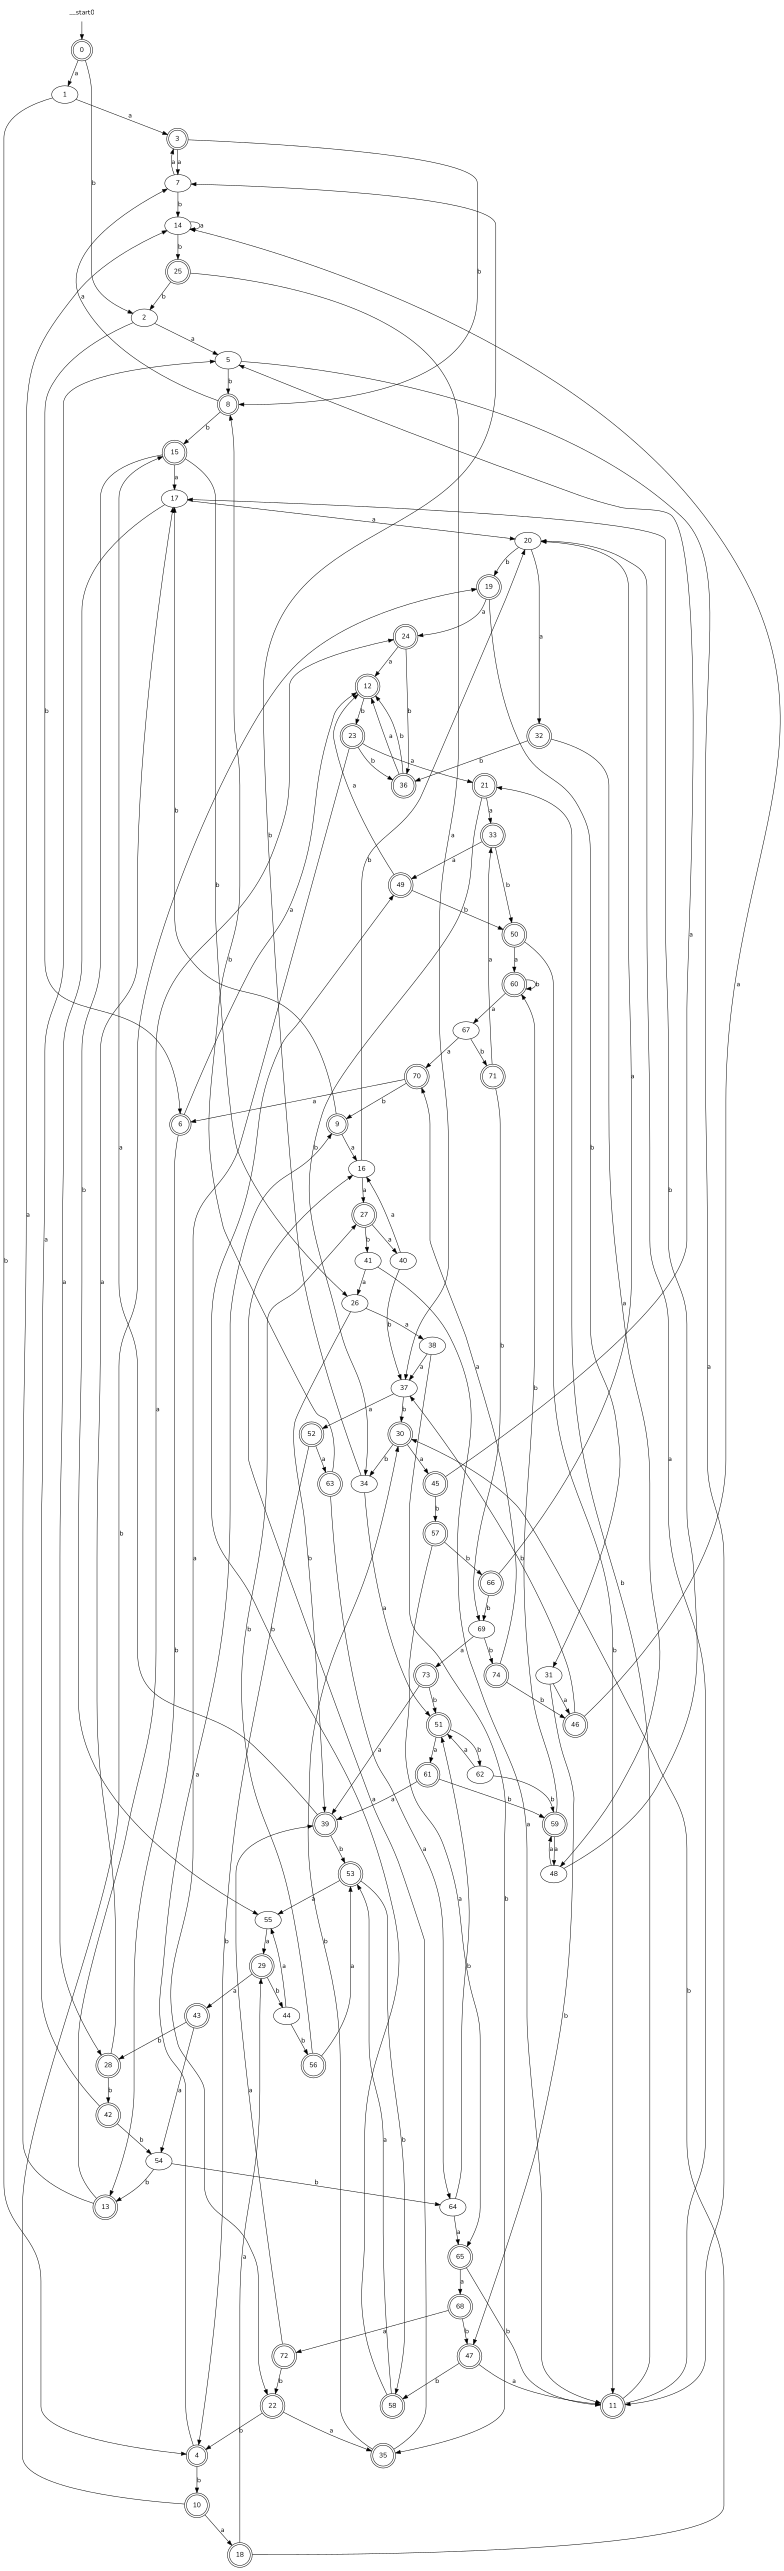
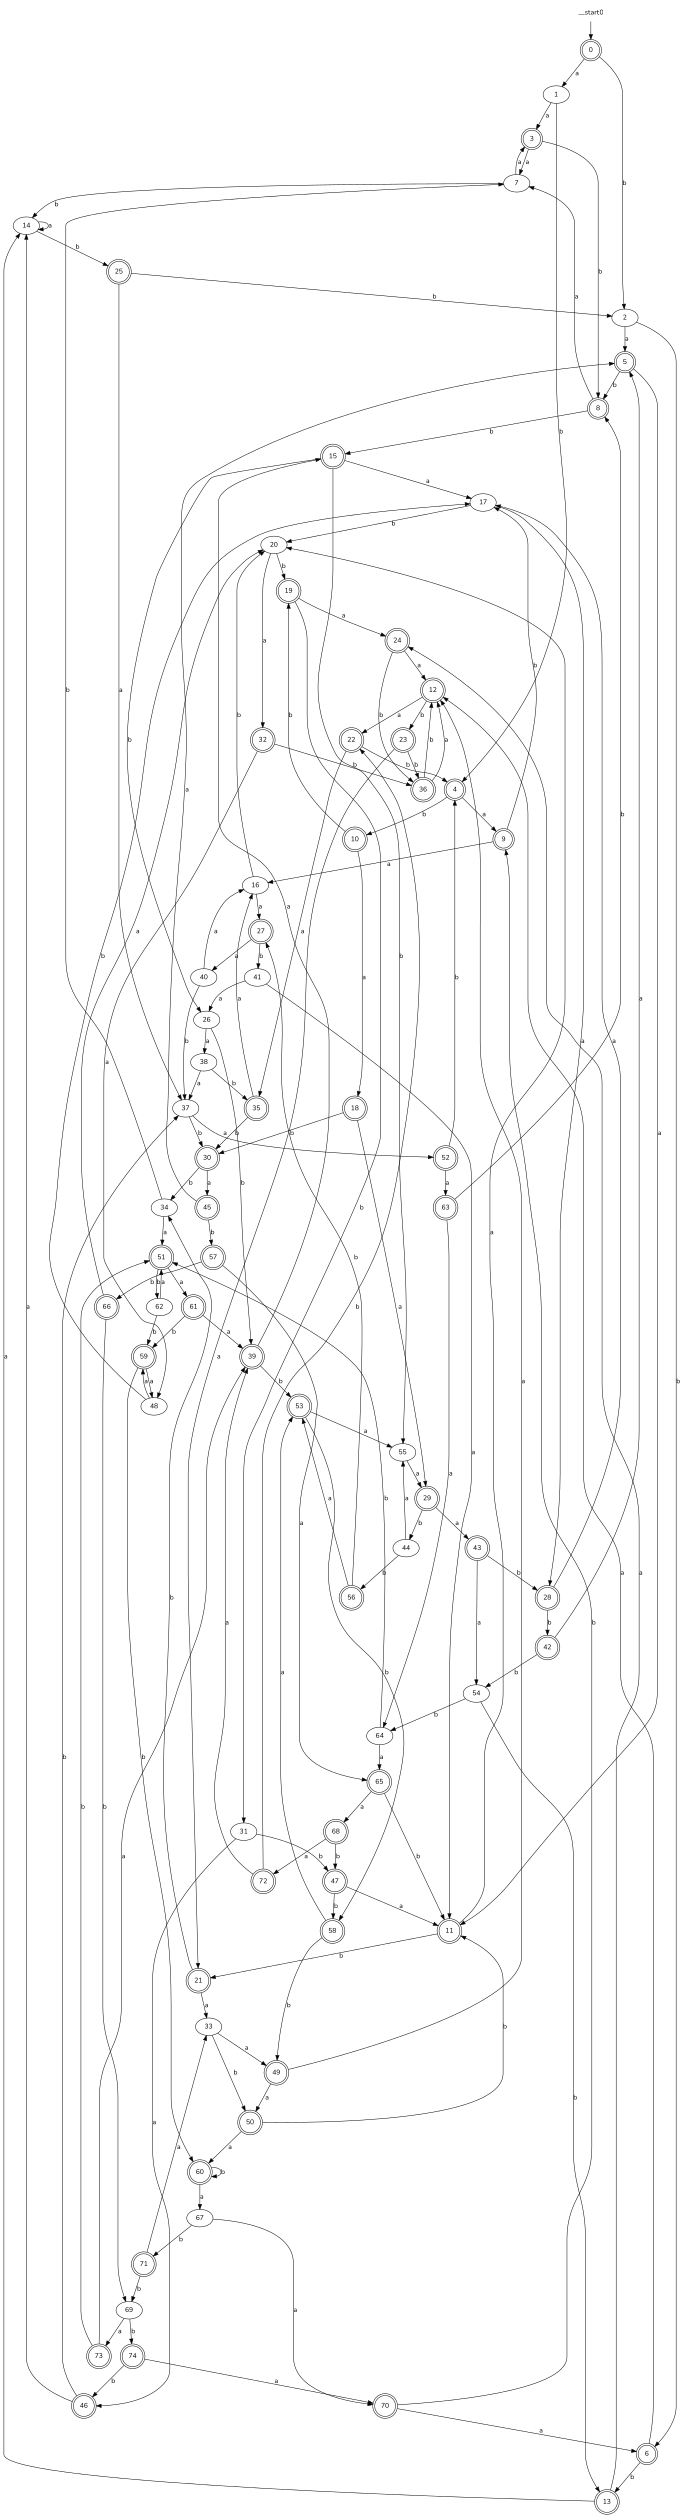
  digraph {
    fontname=Nunito
    node [fontname=Nunito shape=doublecircle]
    edge [fontname=Nunito]
    __start0 [shape=none]
    0
    1 [shape=""]
    2 [shape=""]
    3
    4
-   5 [shape=ellipse]
+   5
    6
    7 [shape=""]
    8
    9
    10
    11
    12
    13
    14 [shape=""]
    15
    16 [shape=""]
    17 [shape=""]
    18
    19
    20 [shape=""]
    21
    22
    23
    24
    25
    26 [shape=""]
    55 [shape=""]
    27
    28
    29
    30
    31 [shape=""]
    32
-   33
+   33 [shape=ellipse]
    34 [shape=""]
    35
    36
    37 [shape=""]
    38 [shape=""]
    39
    40 [shape=""]
    41 [shape=""]
    42
    43
    44 [shape=""]
    45
    46
    47
    48 [shape=""]
    49
    50
    51
    52
    53
    54 [shape=""]
    56
    57
    58
    59
    60
    61
    62 [shape=""]
    63
    64 [shape=""]
    65
    66
    67 [shape=""]
    68
    69 [shape=""]
    70
    71
    72
    73
    74
    __start0 -> 0
    0 -> 1 [label=a]
    0 -> 2 [label=b]
    1 -> 3 [label=a]
    1 -> 4 [label=b]
    2 -> 5 [label=a]
    2 -> 6 [label=b]
    3 -> 7 [label=a]
    3 -> 8 [label=b]
    4 -> 9 [label=a]
    4 -> 10 [label=b]
    5 -> 8 [label=b]
    5 -> 11 [label=a]
    6 -> 12 [label=a]
    6 -> 13 [label=b]
    7 -> 3 [label=a]
    7 -> 14 [label=b]
    8 -> 7 [label=a]
    8 -> 15 [label=b]
    9 -> 16 [label=a]
    9 -> 17 [label=b]
    10 -> 18 [label=a]
    10 -> 19 [label=b]
    11 -> 20 [label=a]
    11 -> 21 [label=b]
-   23 -> 22 [label=a]
+   12 -> 22 [label=a]
    12 -> 23 [label=b]
    13 -> 14 [label=a]
    13 -> 24 [label=a]
    14 -> 14 [label=a]
    14 -> 25 [label=b]
    15 -> 17 [label=a]
    15 -> 26 [label=b]
    15 -> 55 [label=b]
    16 -> 20 [label=b]
    16 -> 27 [label=a]
-   17 -> 20 [label=a]
+   17 -> 20 [label=b]
    17 -> 28 [label=a]
    18 -> 29 [label=a]
    18 -> 30 [label=b]
    19 -> 24 [label=a]
    19 -> 31 [label=b]
    20 -> 19 [label=b]
    20 -> 32 [label=a]
    21 -> 33 [label=a]
    21 -> 34 [label=b]
    22 -> 4 [label=b]
    22 -> 35 [label=a]
    23 -> 21 [label=a]
    23 -> 36 [label=b]
    24 -> 12 [label=a]
    24 -> 36 [label=b]
    25 -> 2 [label=b]
    25 -> 37 [label=a]
    26 -> 38 [label=a]
    26 -> 39 [label=b]
    55 -> 29 [label=a]
    27 -> 40 [label=a]
    27 -> 41 [label=b]
    28 -> 17 [label=a]
    28 -> 42 [label=b]
    29 -> 43 [label=a]
    29 -> 44 [label=b]
    30 -> 34 [label=b]
    30 -> 45 [label=a]
    31 -> 46 [label=a]
    31 -> 47 [label=b]
    32 -> 36 [label=b]
    32 -> 48 [label=a]
    33 -> 49 [label=a]
    33 -> 50 [label=b]
    34 -> 7 [label=b]
    34 -> 51 [label=a]
    35 -> 16 [label=a]
    35 -> 30 [label=b]
    36 -> 12 [label=a]
    36 -> 12 [label=b]
    37 -> 30 [label=b]
    37 -> 52 [label=a]
    38 -> 35 [label=b]
    38 -> 37 [label=a]
    39 -> 15 [label=a]
    39 -> 53 [label=b]
    40 -> 16 [label=a]
    40 -> 37 [label=b]
    41 -> 11 [label=a]
    41 -> 26 [label=a]
    42 -> 5 [label=a]
    42 -> 54 [label=b]
    43 -> 28 [label=b]
    43 -> 54 [label=a]
    44 -> 55 [label=a]
    44 -> 56 [label=b]
    45 -> 5 [label=a]
    45 -> 57 [label=b]
    46 -> 14 [label=a]
    46 -> 37 [label=b]
    47 -> 11 [label=a]
    47 -> 58 [label=b]
    48 -> 17 [label=b]
    48 -> 59 [label=a]
    49 -> 12 [label=a]
-   49 -> 50 [label=b]
+   49 -> 50 [label=a]
    50 -> 11 [label=b]
    50 -> 60 [label=a]
    51 -> 61 [label=a]
    51 -> 62 [label=b]
    52 -> 4 [label=b]
    52 -> 63 [label=a]
    53 -> 55 [label=a]
    53 -> 58 [label=b]
    54 -> 13 [label=b]
    54 -> 64 [label=b]
    56 -> 27 [label=b]
    56 -> 53 [label=a]
    57 -> 65 [label=a]
    57 -> 66 [label=b]
    58 -> 49 [label=b]
    58 -> 53 [label=a]
    59 -> 48 [label=a]
    59 -> 60 [label=b]
    60 -> 60 [label=b]
    60 -> 67 [label=a]
    61 -> 39 [label=a]
    61 -> 59 [label=b]
    62 -> 51 [label=a]
    62 -> 59 [label=b]
    63 -> 8 [label=b]
    63 -> 64 [label=a]
    64 -> 51 [label=b]
    64 -> 65 [label=a]
    65 -> 11 [label=b]
    65 -> 68 [label=a]
    66 -> 20 [label=a]
    66 -> 69 [label=b]
    67 -> 70 [label=a]
    67 -> 71 [label=b]
    68 -> 47 [label=b]
    68 -> 72 [label=a]
    69 -> 73 [label=a]
    69 -> 74 [label=b]
    70 -> 6 [label=a]
    70 -> 9 [label=b]
    71 -> 33 [label=a]
    71 -> 69 [label=b]
    72 -> 22 [label=b]
    72 -> 39 [label=a]
    73 -> 39 [label=a]
    73 -> 51 [label=b]
    74 -> 46 [label=b]
    74 -> 70 [label=a]
  }
